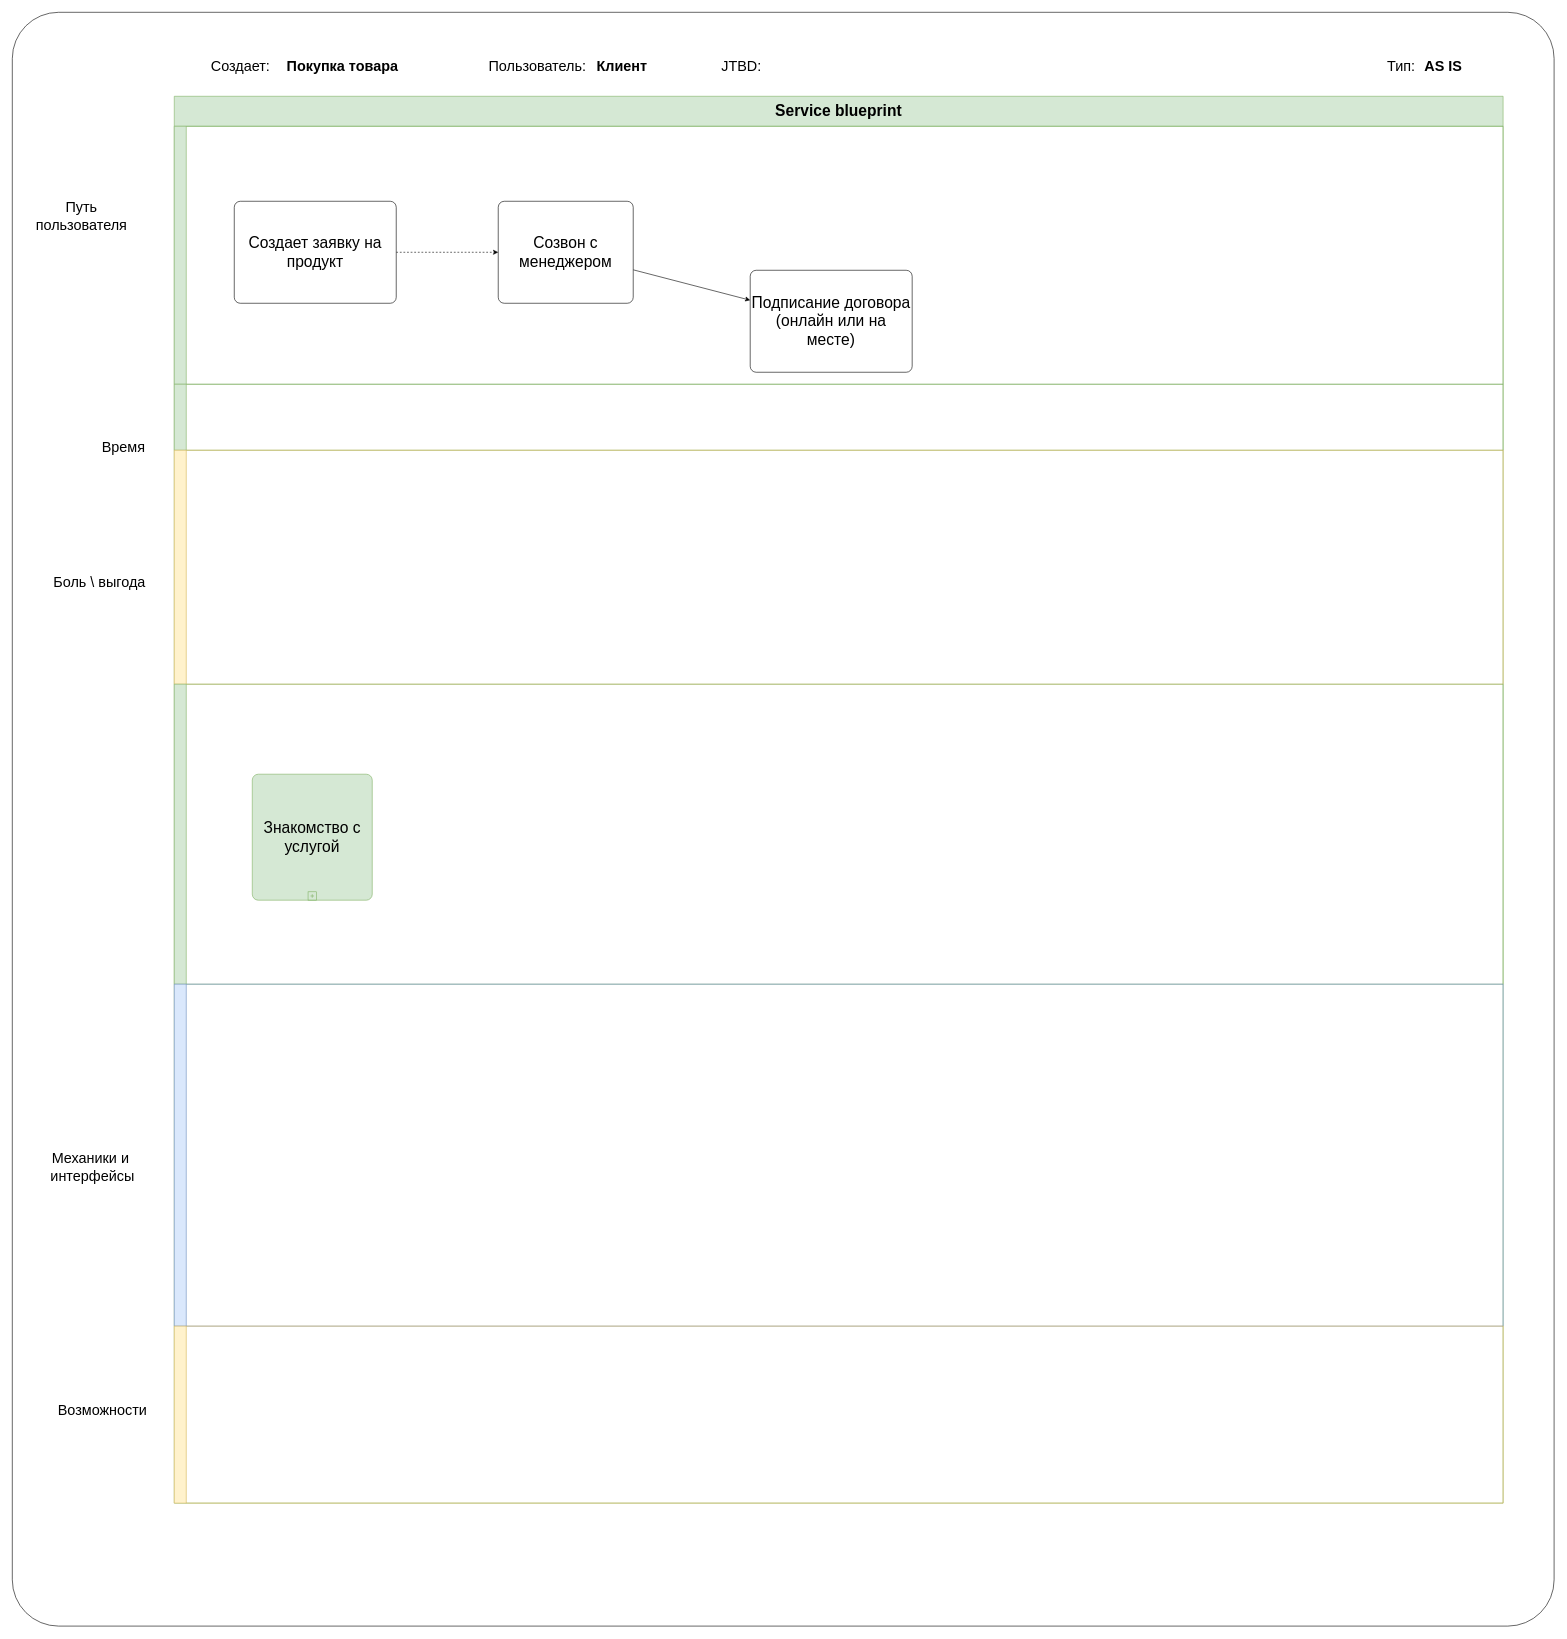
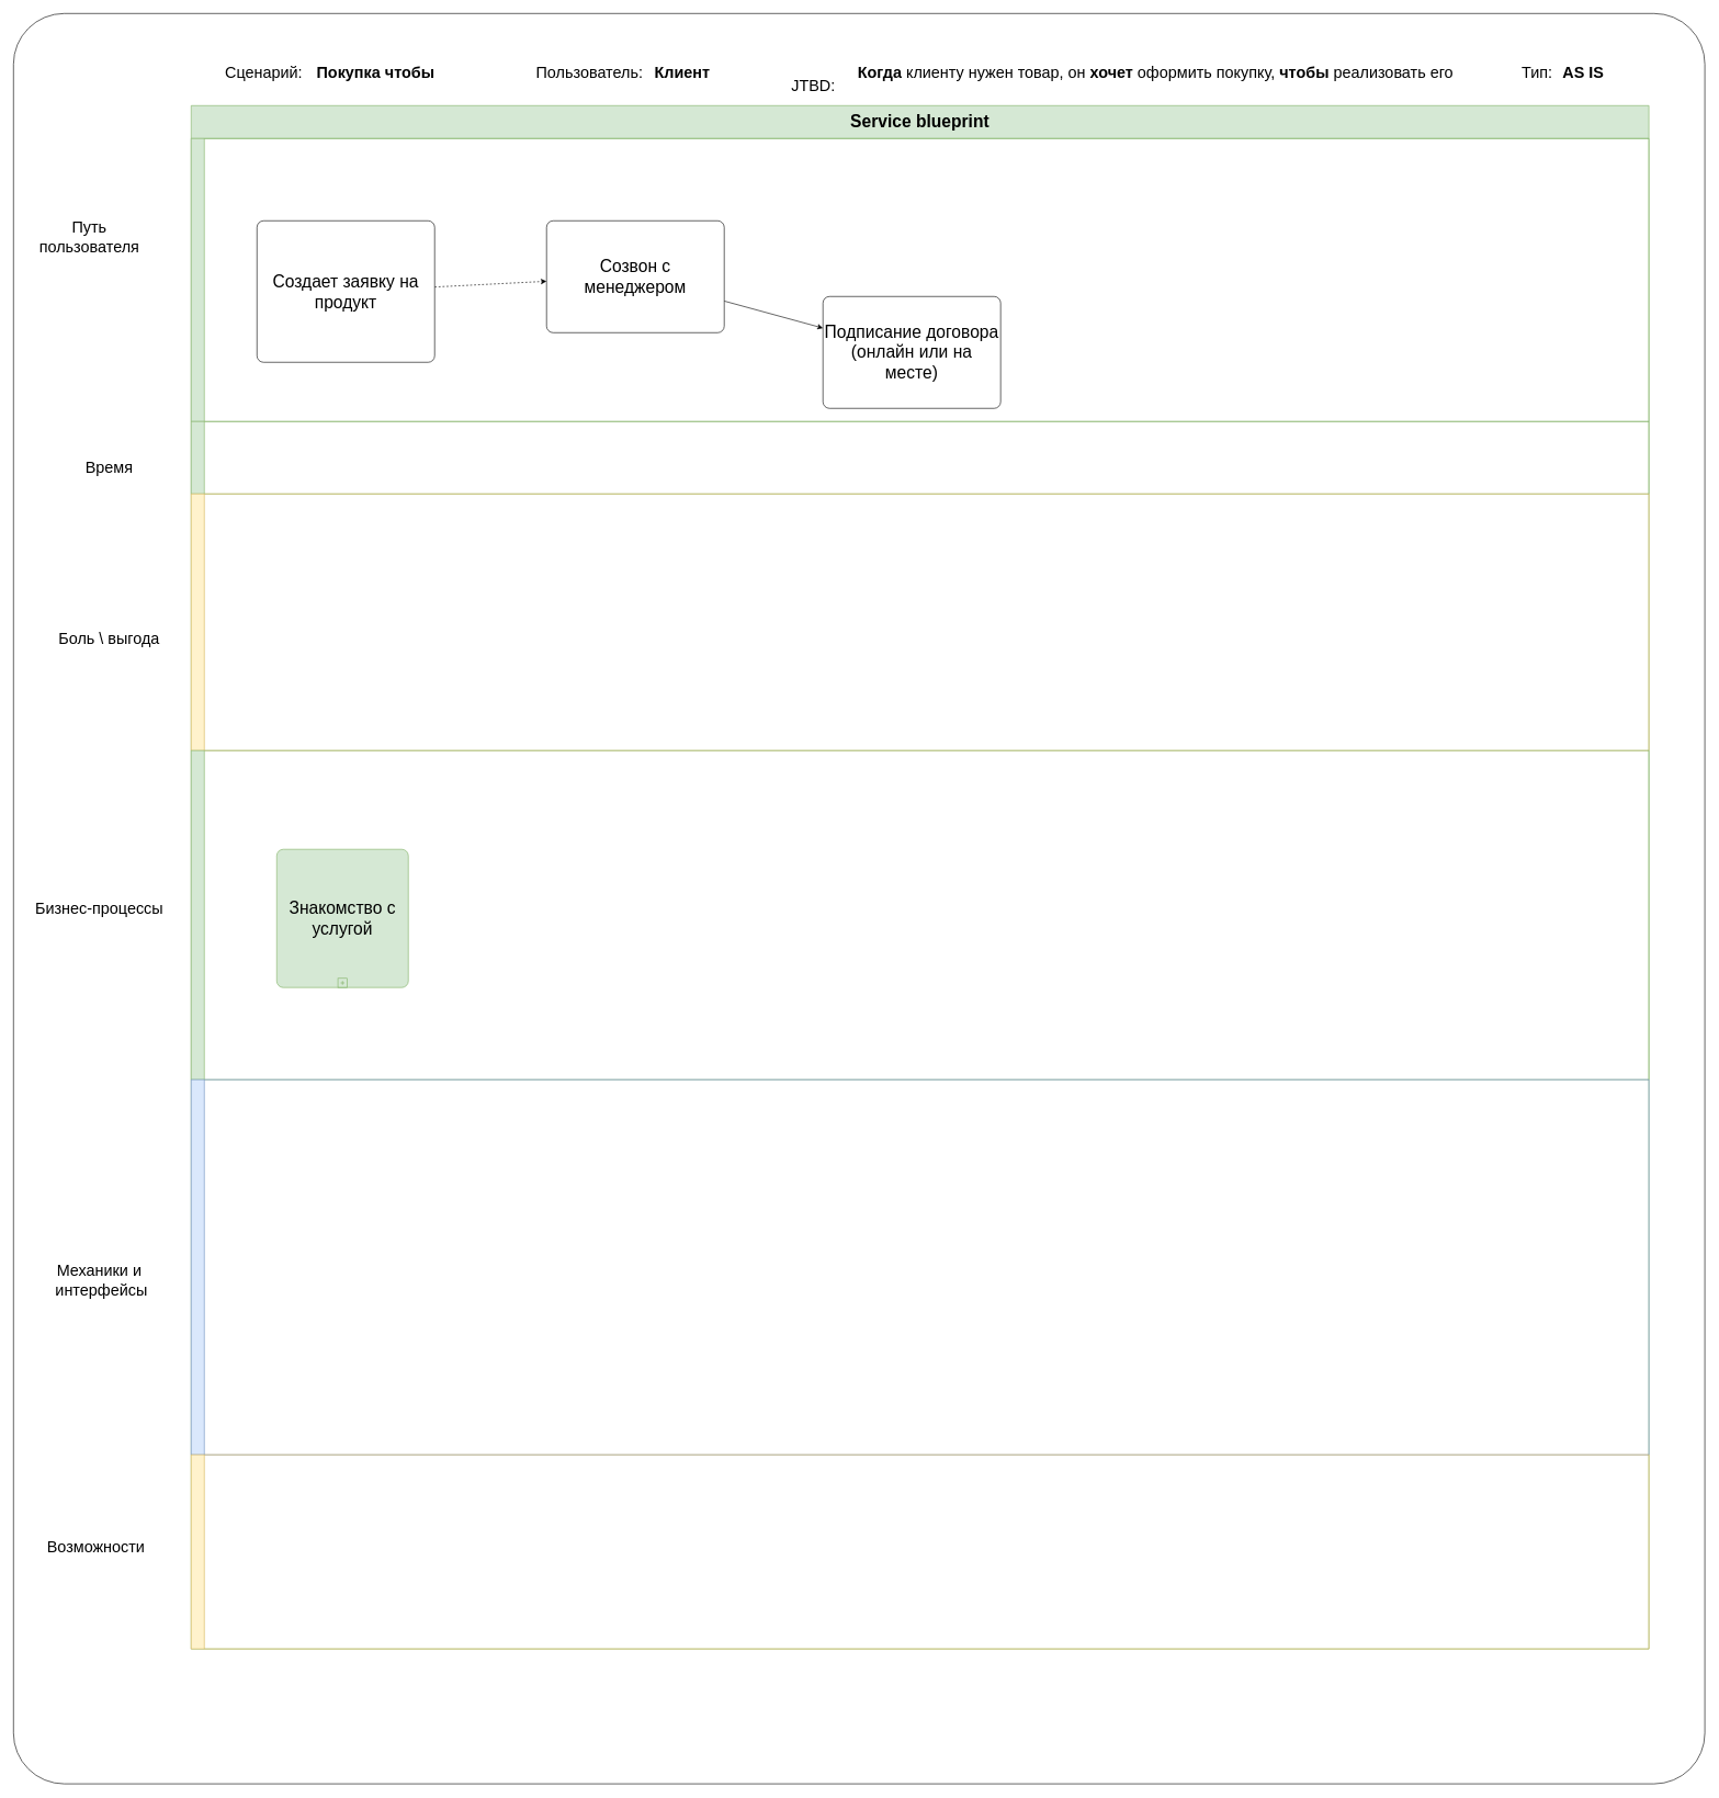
  <mxCell id="0" />
  <mxCell id="1" parent="0" />
  <mxCell id="2" value="" style="rounded=1;whiteSpace=wrap;html=1;arcSize=3;" parent="1" vertex="1"><mxGeometry x="20" y="20" width="2570" height="2690" as="geometry" /></mxCell>
- <mxCell id="3" value="&lt;font style=&quot;font-size: 24px;&quot;&gt;Создает:&lt;/font&gt;" style="text;html=1;align=center;verticalAlign=middle;resizable=0;points=[];autosize=1;strokeColor=none;fillColor=none;fontSize=24;" parent="1" vertex="1"><mxGeometry x="330" y="90" width="140" height="40" as="geometry" /></mxCell>
+ <mxCell id="3" value="&lt;font style=&quot;font-size: 24px;&quot;&gt;Сценарий:&lt;/font&gt;" style="text;html=1;align=center;verticalAlign=middle;resizable=0;points=[];autosize=1;strokeColor=none;fillColor=none;fontSize=24;" parent="1" vertex="1"><mxGeometry x="330" y="90" width="140" height="40" as="geometry" /></mxCell>
  <mxCell id="4" value="&lt;font style=&quot;font-size: 24px;&quot;&gt;Пользователь:&lt;/font&gt;" style="text;html=1;align=center;verticalAlign=middle;resizable=0;points=[];autosize=1;strokeColor=none;fillColor=none;fontSize=24;" parent="1" vertex="1"><mxGeometry x="800" y="90" width="190" height="40" as="geometry" /></mxCell>
- <mxCell id="5" value="&lt;span style=&quot;font-size: 24px;&quot;&gt;JTBD:&lt;/span&gt;" style="text;html=1;align=center;verticalAlign=middle;resizable=0;points=[];autosize=1;strokeColor=none;fillColor=none;fontSize=24;" parent="1" vertex="1"><mxGeometry x="1190" y="90" width="90" height="40" as="geometry" /></mxCell>
+ <mxCell id="5" value="&lt;span style=&quot;font-size: 24px;&quot;&gt;JTBD:&lt;/span&gt;" style="text;html=1;align=center;verticalAlign=middle;resizable=0;points=[];autosize=1;strokeColor=none;fillColor=none;fontSize=24;" parent="1" vertex="1"><mxGeometry x="1190" y="110" width="90" height="40" as="geometry" /></mxCell>
  <mxCell id="6" value="&lt;span style=&quot;font-size: 24px;&quot;&gt;Тип:&lt;/span&gt;" style="text;html=1;align=center;verticalAlign=middle;resizable=0;points=[];autosize=1;strokeColor=none;fillColor=none;fontSize=24;" parent="1" vertex="1"><mxGeometry x="2300" y="90" width="70" height="40" as="geometry" /></mxCell>
  <mxCell id="7" value="&lt;font style=&quot;font-size: 24px;&quot;&gt;&lt;b style=&quot;font-size: 24px;&quot;&gt;AS IS&lt;/b&gt;&lt;/font&gt;" style="text;html=1;align=center;verticalAlign=middle;resizable=0;points=[];autosize=1;strokeColor=none;fillColor=none;fontSize=24;" parent="1" vertex="1"><mxGeometry x="2360" y="90" width="90" height="40" as="geometry" /></mxCell>
  <mxCell id="8" value="&lt;span style=&quot;font-size: 24px;&quot;&gt;Механики и&lt;br style=&quot;font-size: 24px;&quot;&gt;&amp;nbsp;интерфейсы&lt;br style=&quot;font-size: 24px;&quot;&gt;&lt;/span&gt;" style="text;html=1;align=center;verticalAlign=middle;resizable=0;points=[];autosize=1;strokeColor=none;fillColor=none;fontSize=24;" parent="1" vertex="1"><mxGeometry x="65" y="1910" width="170" height="70" as="geometry" /></mxCell>
+ <mxCell id="9" value="&lt;span style=&quot;font-size: 24px;&quot;&gt;Бизнес-процессы&lt;br style=&quot;font-size: 24px;&quot;&gt;&lt;/span&gt;" style="text;html=1;align=center;verticalAlign=middle;resizable=0;points=[];autosize=1;strokeColor=none;fillColor=none;fontSize=24;" parent="1" vertex="1"><mxGeometry x="40" y="1360" width="220" height="40" as="geometry" /></mxCell>
  <mxCell id="10" value="&lt;span style=&quot;font-size: 24px;&quot;&gt;Путь&lt;br style=&quot;font-size: 24px;&quot;&gt;пользователя&lt;br style=&quot;font-size: 24px;&quot;&gt;&lt;/span&gt;" style="text;html=1;align=center;verticalAlign=middle;resizable=0;points=[];autosize=1;strokeColor=none;fillColor=none;fontSize=24;" parent="1" vertex="1"><mxGeometry x="45" y="325" width="180" height="70" as="geometry" /></mxCell>
- <mxCell id="11" value="&lt;span style=&quot;font-size: 24px;&quot;&gt;Возможности&lt;br style=&quot;font-size: 24px;&quot;&gt;&lt;/span&gt;" style="text;html=1;align=center;verticalAlign=middle;resizable=0;points=[];autosize=1;strokeColor=none;fillColor=none;fontSize=24;" parent="1" vertex="1"><mxGeometry x="85" y="2330" width="170" height="40" as="geometry" /></mxCell>
+ <mxCell id="11" value="&lt;span style=&quot;font-size: 24px;&quot;&gt;Возможности&lt;br style=&quot;font-size: 24px;&quot;&gt;&lt;/span&gt;" style="text;html=1;align=center;verticalAlign=middle;resizable=0;points=[];autosize=1;strokeColor=none;fillColor=none;fontSize=24;" parent="1" vertex="1"><mxGeometry x="60" y="2330" width="170" height="40" as="geometry" /></mxCell>
  <mxCell id="12" value="&lt;span style=&quot;font-size: 24px;&quot;&gt;Боль \ выгода&lt;br style=&quot;font-size: 24px;&quot;&gt;&lt;/span&gt;" style="text;html=1;align=center;verticalAlign=middle;resizable=0;points=[];autosize=1;strokeColor=none;fillColor=none;fontSize=24;" parent="1" vertex="1"><mxGeometry x="75" y="950" width="180" height="40" as="geometry" /></mxCell>
  <mxCell id="13" value="&lt;font style=&quot;font-size: 24px;&quot;&gt;&lt;b style=&quot;font-size: 24px;&quot;&gt;Клиент&lt;/b&gt;&lt;/font&gt;" style="text;html=1;align=center;verticalAlign=middle;resizable=0;points=[];autosize=1;strokeColor=none;fillColor=none;fontSize=24;" parent="1" vertex="1"><mxGeometry x="981" y="90" width="110" height="40" as="geometry" /></mxCell>
  <mxCell id="14" value="&lt;font style=&quot;font-size: 26px;&quot;&gt;Service blueprint&lt;/font&gt;" style="swimlane;html=1;childLayout=stackLayout;resizeParent=1;resizeParentMax=0;horizontal=1;startSize=50;horizontalStack=0;whiteSpace=wrap;fillColor=#d5e8d4;strokeColor=#82b366;" parent="1" vertex="1"><mxGeometry x="290" y="160" width="2215" height="2345" as="geometry"><mxRectangle x="100" y="560" width="60" height="30" as="alternateBounds" /></mxGeometry></mxCell>
  <mxCell id="15" value="" style="swimlane;html=1;startSize=20;horizontal=0;whiteSpace=wrap;fillColor=#d5e8d4;strokeColor=#82b366;" parent="14" vertex="1"><mxGeometry y="50" width="2215" height="430" as="geometry" /></mxCell>
  <mxCell id="16" value="" style="edgeStyle=none;html=1;dashed=1;" parent="15" source="17" target="19" edge="1"><mxGeometry relative="1" as="geometry" /></mxCell>
- <mxCell id="17" value="Создает заявку на продукт" style="points=[[0.25,0,0],[0.5,0,0],[0.75,0,0],[1,0.25,0],[1,0.5,0],[1,0.75,0],[0.75,1,0],[0.5,1,0],[0.25,1,0],[0,0.75,0],[0,0.5,0],[0,0.25,0]];shape=mxgraph.bpmn.task;whiteSpace=wrap;rectStyle=rounded;size=10;html=1;container=1;expand=0;collapsible=0;taskMarker=abstract;fontSize=26;" parent="15" vertex="1"><mxGeometry x="100" y="125" width="270" height="170" as="geometry" /></mxCell>
+ <mxCell id="17" value="Создает заявку на продукт" style="points=[[0.25,0,0],[0.5,0,0],[0.75,0,0],[1,0.25,0],[1,0.5,0],[1,0.75,0],[0.75,1,0],[0.5,1,0],[0.25,1,0],[0,0.75,0],[0,0.5,0],[0,0.25,0]];shape=mxgraph.bpmn.task;whiteSpace=wrap;rectStyle=rounded;size=10;html=1;container=1;expand=0;collapsible=0;taskMarker=abstract;fontSize=26;" parent="15" vertex="1"><mxGeometry x="100" y="125" width="270" height="215" as="geometry" /></mxCell>
  <mxCell id="18" value="" style="edgeStyle=none;html=1;" parent="15" source="19" target="20" edge="1"><mxGeometry relative="1" as="geometry" /></mxCell>
- <mxCell id="19" value="Созвон с менеджером" style="points=[[0.25,0,0],[0.5,0,0],[0.75,0,0],[1,0.25,0],[1,0.5,0],[1,0.75,0],[0.75,1,0],[0.5,1,0],[0.25,1,0],[0,0.75,0],[0,0.5,0],[0,0.25,0]];shape=mxgraph.bpmn.task;whiteSpace=wrap;rectStyle=rounded;size=10;html=1;container=1;expand=0;collapsible=0;taskMarker=abstract;fontSize=26;" parent="15" vertex="1"><mxGeometry x="540" y="125" width="225" height="170" as="geometry" /></mxCell>
+ <mxCell id="19" value="Созвон с менеджером" style="points=[[0.25,0,0],[0.5,0,0],[0.75,0,0],[1,0.25,0],[1,0.5,0],[1,0.75,0],[0.75,1,0],[0.5,1,0],[0.25,1,0],[0,0.75,0],[0,0.5,0],[0,0.25,0]];shape=mxgraph.bpmn.task;whiteSpace=wrap;rectStyle=rounded;size=10;html=1;container=1;expand=0;collapsible=0;taskMarker=abstract;fontSize=26;" parent="15" vertex="1"><mxGeometry x="540" y="125" width="270" height="170" as="geometry" /></mxCell>
  <mxCell id="20" value="Подписание договора (онлайн или на месте)" style="points=[[0.25,0,0],[0.5,0,0],[0.75,0,0],[1,0.25,0],[1,0.5,0],[1,0.75,0],[0.75,1,0],[0.5,1,0],[0.25,1,0],[0,0.75,0],[0,0.5,0],[0,0.25,0]];shape=mxgraph.bpmn.task;whiteSpace=wrap;rectStyle=rounded;size=10;html=1;container=1;expand=0;collapsible=0;taskMarker=abstract;fontSize=26;" parent="15" vertex="1"><mxGeometry x="960" y="240" width="270" height="170" as="geometry" /></mxCell>
  <mxCell id="21" value="" style="swimlane;html=1;startSize=20;horizontal=0;whiteSpace=wrap;fillColor=#d5e8d4;strokeColor=#82b366;" parent="14" vertex="1"><mxGeometry y="480" width="2215" height="110" as="geometry" /></mxCell>
  <mxCell id="22" value="" style="swimlane;html=1;startSize=20;horizontal=0;verticalAlign=middle;whiteSpace=wrap;fillColor=#fff2cc;strokeColor=#d6b656;" parent="14" vertex="1"><mxGeometry y="590" width="2215" height="390" as="geometry" /></mxCell>
  <mxCell id="23" value="" style="swimlane;html=1;startSize=20;horizontal=0;verticalAlign=middle;whiteSpace=wrap;fillColor=#d5e8d4;strokeColor=#82b366;" parent="14" vertex="1"><mxGeometry y="980" width="2215" height="500" as="geometry" /></mxCell>
  <mxCell id="24" value="Знакомство с услугой" style="points=[[0.25,0,0],[0.5,0,0],[0.75,0,0],[1,0.25,0],[1,0.5,0],[1,0.75,0],[0.75,1,0],[0.5,1,0],[0.25,1,0],[0,0.75,0],[0,0.5,0],[0,0.25,0]];shape=mxgraph.bpmn.task;whiteSpace=wrap;rectStyle=rounded;size=10;html=1;container=1;expand=0;collapsible=0;taskMarker=abstract;isLoopSub=1;fillColor=#d5e8d4;strokeColor=#82b366;fontSize=26;" parent="23" vertex="1"><mxGeometry x="130" y="150" width="200" height="210" as="geometry" /></mxCell>
  <mxCell id="25" value="" style="swimlane;html=1;startSize=20;horizontal=0;fillColor=#dae8fc;strokeColor=#6c8ebf;" parent="14" vertex="1"><mxGeometry y="1480" width="2215" height="570" as="geometry" /></mxCell>
  <mxCell id="26" value="" style="swimlane;html=1;startSize=20;horizontal=0;fillColor=#fff2cc;strokeColor=#d6b656;" parent="14" vertex="1"><mxGeometry y="2050" width="2215" height="295" as="geometry" /></mxCell>
- <mxCell id="28" value="&lt;font style=&quot;font-size: 24px;&quot;&gt;&lt;b&gt;Покупка товара&lt;/b&gt;&lt;/font&gt;" style="text;html=1;align=center;verticalAlign=middle;resizable=0;points=[];autosize=1;strokeColor=none;fillColor=none;fontSize=24;" parent="1" vertex="1"><mxGeometry x="465" y="90" width="210" height="40" as="geometry" /></mxCell>
- <mxCell id="29" value="&lt;span style=&quot;font-size: 24px;&quot;&gt;Время&lt;br style=&quot;font-size: 24px;&quot;&gt;&lt;/span&gt;" style="text;html=1;align=center;verticalAlign=middle;resizable=0;points=[];autosize=1;strokeColor=none;fillColor=none;fontSize=24;" parent="1" vertex="1"><mxGeometry x="155" y="725" width="100" height="40" as="geometry" /></mxCell>
+ <mxCell id="27" value="&lt;span style=&quot;font-size: 24px;&quot;&gt;&lt;b&gt;Когда&lt;/b&gt; клиенту нужен товар, он &lt;b&gt;хочет&lt;/b&gt;&amp;nbsp;оформить покупку, &lt;b&gt;чтобы&lt;/b&gt; реализовать его&lt;/span&gt;" style="text;html=1;align=center;verticalAlign=middle;resizable=0;points=[];autosize=1;strokeColor=none;fillColor=none;fontSize=24;" parent="1" vertex="1"><mxGeometry x="1290" y="90" width="930" height="40" as="geometry" /></mxCell>
+ <mxCell id="28" value="&lt;font style=&quot;font-size: 24px;&quot;&gt;&lt;b&gt;Покупка чтобы&lt;/b&gt;&lt;/font&gt;" style="text;html=1;align=center;verticalAlign=middle;resizable=0;points=[];autosize=1;strokeColor=none;fillColor=none;fontSize=24;" parent="1" vertex="1"><mxGeometry x="465" y="90" width="210" height="40" as="geometry" /></mxCell>
+ <mxCell id="29" value="&lt;span style=&quot;font-size: 24px;&quot;&gt;Время&lt;br style=&quot;font-size: 24px;&quot;&gt;&lt;/span&gt;" style="text;html=1;align=center;verticalAlign=middle;resizable=0;points=[];autosize=1;strokeColor=none;fillColor=none;fontSize=24;" parent="1" vertex="1"><mxGeometry x="115" y="690" width="100" height="40" as="geometry" /></mxCell>
